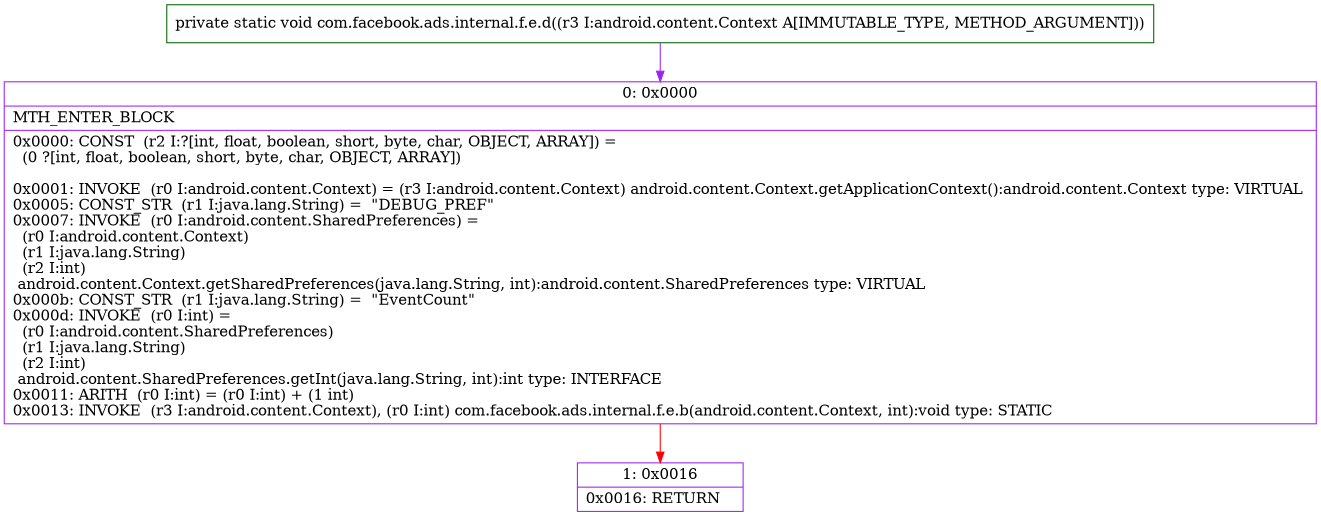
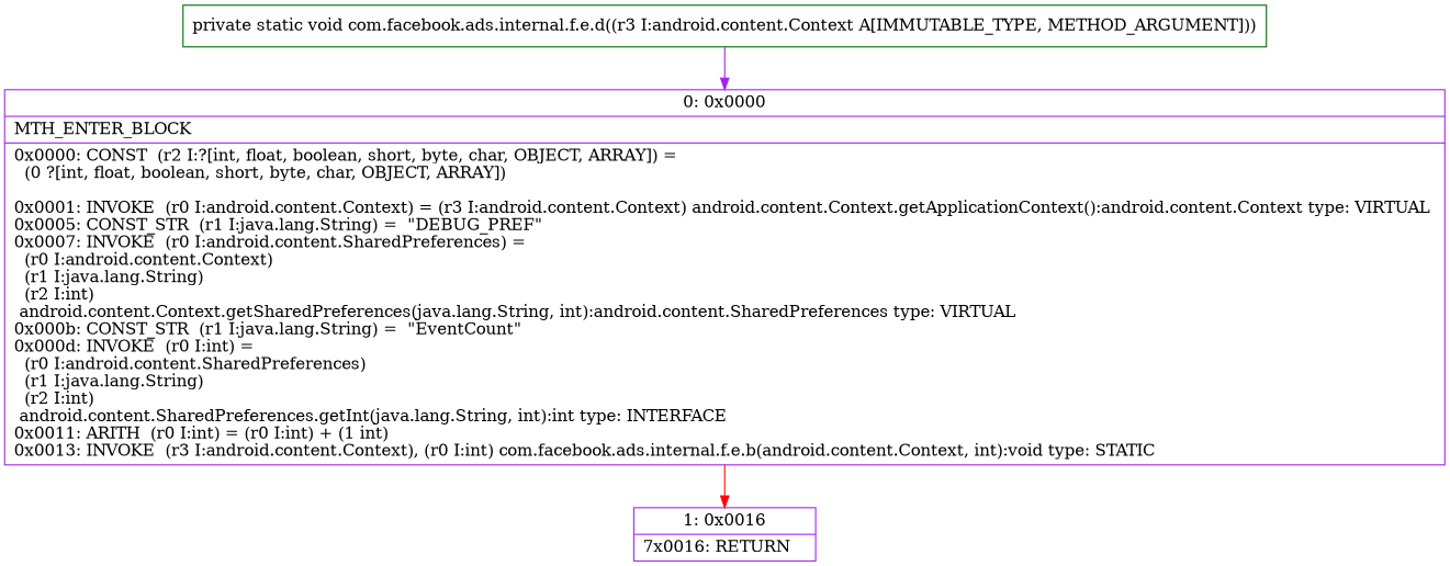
  digraph {
    node [shape=record color=purple]
    n1 [label="{0\:\ 0x0000|MTH_ENTER_BLOCK\l|0x0000: CONST  (r2 I:?[int, float, boolean, short, byte, char, OBJECT, ARRAY]) = \l  (0 ?[int, float, boolean, short, byte, char, OBJECT, ARRAY])\l \l0x0001: INVOKE  (r0 I:android.content.Context) = (r3 I:android.content.Context) android.content.Context.getApplicationContext():android.content.Context type: VIRTUAL \l0x0005: CONST_STR  (r1 I:java.lang.String) =  \"DEBUG_PREF\" \l0x0007: INVOKE  (r0 I:android.content.SharedPreferences) = \l  (r0 I:android.content.Context)\l  (r1 I:java.lang.String)\l  (r2 I:int)\l android.content.Context.getSharedPreferences(java.lang.String, int):android.content.SharedPreferences type: VIRTUAL \l0x000b: CONST_STR  (r1 I:java.lang.String) =  \"EventCount\" \l0x000d: INVOKE  (r0 I:int) = \l  (r0 I:android.content.SharedPreferences)\l  (r1 I:java.lang.String)\l  (r2 I:int)\l android.content.SharedPreferences.getInt(java.lang.String, int):int type: INTERFACE \l0x0011: ARITH  (r0 I:int) = (r0 I:int) + (1 int) \l0x0013: INVOKE  (r3 I:android.content.Context), (r0 I:int) com.facebook.ads.internal.f.e.b(android.content.Context, int):void type: STATIC \l}"]
-   n2 [label="{1\:\ 0x0016|0x0016: RETURN   \l}"]
+   n2 [label="{1\:\ 0x0016|7x0016: RETURN   \l}"]
    n3 [label="{private static void com.facebook.ads.internal.f.e.d((r3 I:android.content.Context A[IMMUTABLE_TYPE, METHOD_ARGUMENT])) }" color=darkgreen]
    n1 -> n2 [color=red]
    n3 -> n1 [color=purple]
  }
